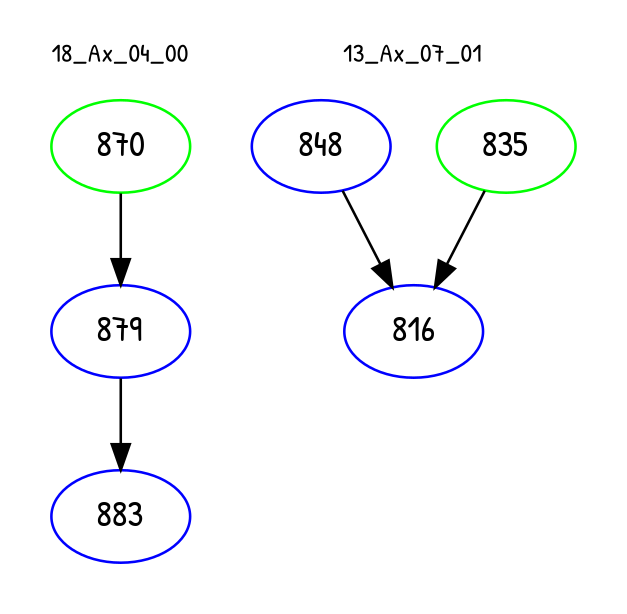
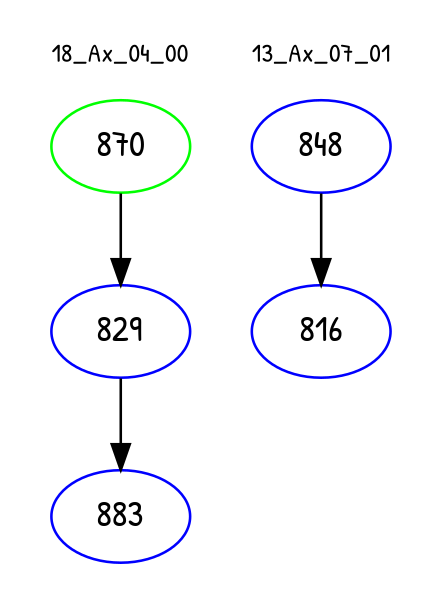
  digraph {
    fontname="Patrick Hand"
    node [color=blue fontname="Patrick Hand"]
    edge [color=black fontname="Patrick Hand"]
    n1 [color=green label=870]
-   n2 [label=879]
+   n2 [label=829]
    n3 [label=883]
-   n4 [color=green label=835]
    n5 [label=816]
    n6 [label=848]
    subgraph cluster_1 {
      color=white
      fontsize=10
      label="18_Ax_04_00"
      n1
      n2
      n3
    }
    subgraph cluster_2 {
      color=white
      fontsize=10
      label="13_Ax_07_01"
-     n4
      n5
      n6
    }
    n1 -> n2
    n2 -> n3
-   n4 -> n5
    n6 -> n5
  }
